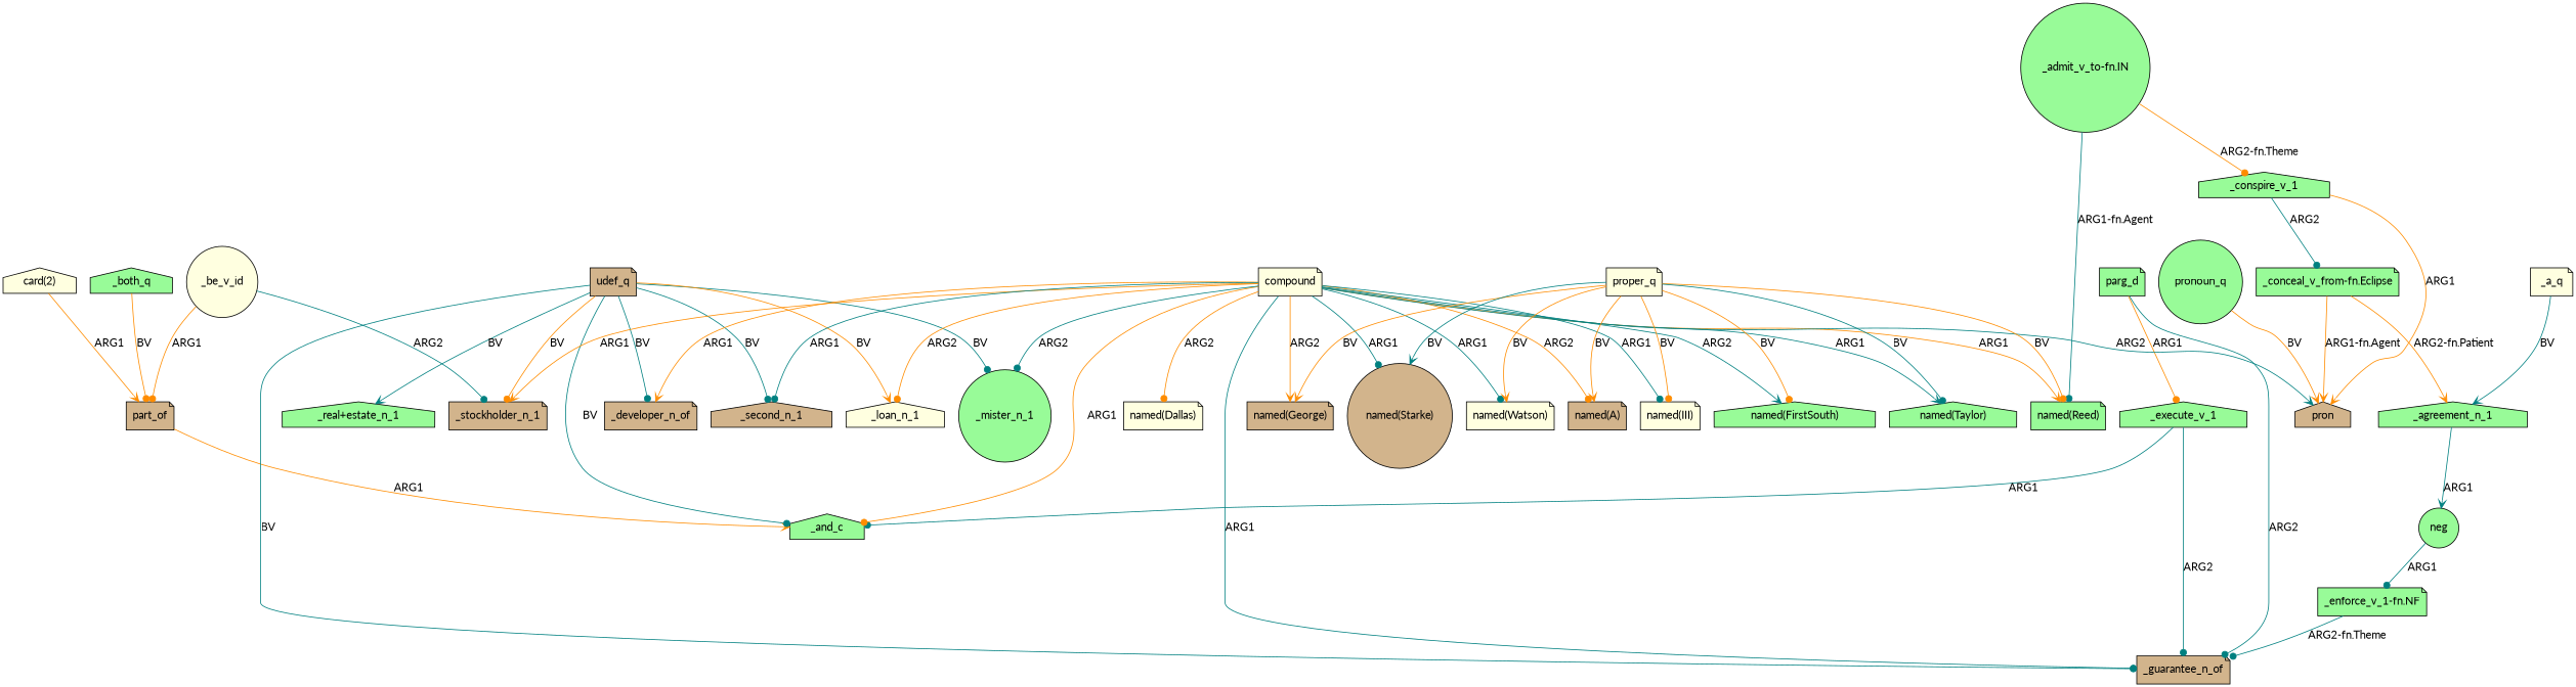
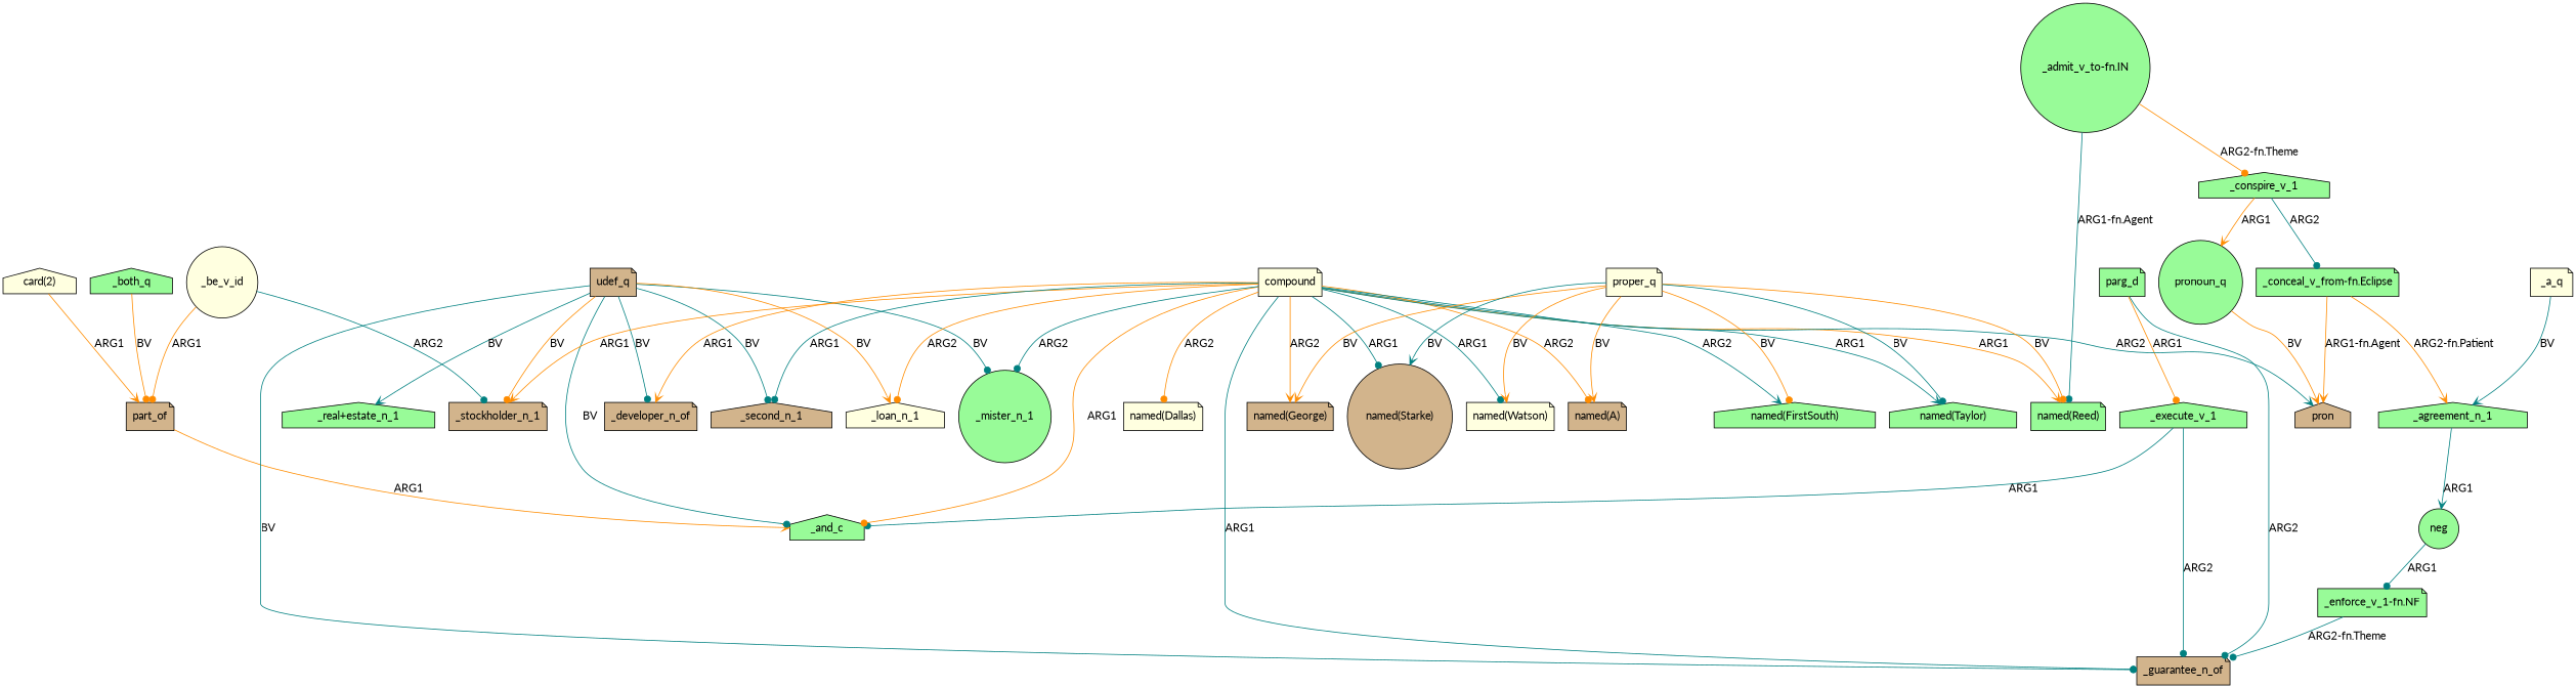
  digraph {
    fontname=Lato
    node [fillcolor=palegreen fontname=Lato shape=note style=filled]
    edge [arrowhead=dot color=teal fontname=Lato]
    _be_v_id [fillcolor=lightyellow shape=circle]
    part_of [fillcolor=tan]
    _stockholder_n_1 [fillcolor=tan]
    _and_c [shape=house]
    udef_q [fillcolor=tan]
    _mister_n_1 [shape=circle]
    _guarantee_n_of [fillcolor=tan]
    "_real+estate_n_1" [shape=house]
    _loan_n_1 [fillcolor=lightyellow shape=house]
    _developer_n_of [fillcolor=tan]
    _second_n_1 [fillcolor=tan shape=house]
    parg_d
    _execute_v_1 [shape=house]
    compound [fillcolor=lightyellow]
    "named(Reed)"
    "named(George)" [fillcolor=tan]
    "named(Taylor)" [shape=house]
    "named(Watson)" [fillcolor=lightyellow]
    "named(A)" [fillcolor=tan]
    "named(Starke)" [fillcolor=tan shape=circle]
    "named(FirstSouth)" [shape=house]
    "named(Dallas)" [fillcolor=lightyellow]
-   "named(III)" [fillcolor=lightyellow]
    pron [fillcolor=tan shape=house]
    neg [shape=circle]
    "_enforce_v_1-fn.NF"
    "_admit_v_to-fn.IN" [shape=circle]
    _conspire_v_1 [shape=house]
    "_conceal_v_from-fn.Eclipse"
    _agreement_n_1 [shape=house]
    proper_q [fillcolor=lightyellow]
    "card(2)" [fillcolor=lightyellow shape=house]
    _both_q [shape=house]
    pronoun_q [shape=circle]
    _a_q [fillcolor=lightyellow]
    _be_v_id -> part_of [color=darkorange label=ARG1]
    _be_v_id -> _stockholder_n_1 [label=ARG2]
    part_of -> _and_c [arrowhead=vee color=darkorange label=ARG1]
    udef_q -> _stockholder_n_1 [color=darkorange label=BV]
    udef_q -> _and_c [label=BV]
    udef_q -> _mister_n_1 [label=BV]
    udef_q -> _guarantee_n_of [label=BV]
    udef_q -> "_real+estate_n_1" [arrowhead=vee label=BV]
    udef_q -> _loan_n_1 [arrowhead=vee color=darkorange label=BV]
    udef_q -> _developer_n_of [label=BV]
    udef_q -> _second_n_1 [label=BV]
    parg_d -> _guarantee_n_of [label=ARG2]
    parg_d -> _execute_v_1 [color=darkorange label=ARG1]
    _execute_v_1 -> _and_c [label=ARG1]
    _execute_v_1 -> _guarantee_n_of [label=ARG2]
    compound -> _stockholder_n_1 [arrowhead=vee color=darkorange label=ARG1]
    compound -> _and_c [color=darkorange label=ARG1]
    compound -> _mister_n_1 [label=ARG2]
    compound -> _guarantee_n_of [label=ARG1]
    compound -> _loan_n_1 [color=darkorange label=ARG2]
    compound -> _developer_n_of [arrowhead=vee color=darkorange label=ARG1]
    compound -> _second_n_1 [label=ARG1]
    compound -> "named(Reed)" [arrowhead=vee color=darkorange label=ARG1]
    compound -> "named(George)" [arrowhead=vee color=darkorange label=ARG2]
    compound -> "named(Taylor)" [arrowhead=vee label=ARG1]
    compound -> "named(Watson)" [label=ARG1]
    compound -> "named(A)" [color=darkorange label=ARG2]
    compound -> "named(Starke)" [label=ARG1]
    compound -> "named(FirstSouth)" [arrowhead=vee label=ARG2]
    compound -> "named(Dallas)" [color=darkorange label=ARG2]
-   compound -> "named(III)" [label=ARG1]
    compound -> pron [arrowhead=vee label=ARG2]
    neg -> "_enforce_v_1-fn.NF" [label=ARG1]
    "_enforce_v_1-fn.NF" -> _guarantee_n_of [label="ARG2-fn.Theme"]
    "_admit_v_to-fn.IN" -> "named(Reed)" [label="ARG1-fn.Agent"]
    "_admit_v_to-fn.IN" -> _conspire_v_1 [color=darkorange label="ARG2-fn.Theme"]
-   _conspire_v_1 -> pron [arrowhead=vee color=darkorange label=ARG1]
+   _conspire_v_1 -> pronoun_q [arrowhead=vee color=darkorange label=ARG1]
    _conspire_v_1 -> "_conceal_v_from-fn.Eclipse" [label=ARG2]
    "_conceal_v_from-fn.Eclipse" -> pron [arrowhead=vee color=darkorange label="ARG1-fn.Agent"]
    "_conceal_v_from-fn.Eclipse" -> _agreement_n_1 [arrowhead=vee color=darkorange label="ARG2-fn.Patient"]
    _agreement_n_1 -> neg [arrowhead=vee label=ARG1]
    proper_q -> "named(Reed)" [color=darkorange label=BV]
    proper_q -> "named(George)" [arrowhead=vee color=darkorange label=BV]
    proper_q -> "named(Taylor)" [label=BV]
    proper_q -> "named(Watson)" [arrowhead=vee color=darkorange label=BV]
    proper_q -> "named(A)" [arrowhead=vee color=darkorange label=BV]
    proper_q -> "named(Starke)" [arrowhead=vee label=BV]
    proper_q -> "named(FirstSouth)" [color=darkorange label=BV]
-   proper_q -> "named(III)" [color=darkorange label=BV]
    "card(2)" -> part_of [arrowhead=vee color=darkorange label=ARG1]
    _both_q -> part_of [color=darkorange label=BV]
    pronoun_q -> pron [arrowhead=vee color=darkorange label=BV]
    _a_q -> _agreement_n_1 [arrowhead=vee label=BV]
  }
